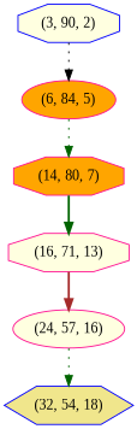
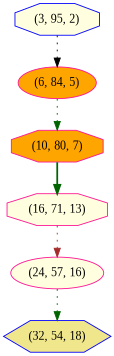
  digraph {
    fontname="Liberation Serif"
    node [color=deeppink fillcolor=lightyellow fontname="Liberation Serif" shape=octagon style=filled]
    edge [color=darkgreen fontname="Liberation Serif" style=dotted]
-   "(3, 90, 2)" [color=blue]
+   "(3, 90, 2)" [color=blue label="(3, 95, 2)"]
    "(6, 84, 5)" [fillcolor=orange shape=ellipse]
-   "(10, 80, 7)" [fillcolor=orange label="(14, 80, 7)"]
+   "(10, 80, 7)" [fillcolor=orange]
    "(16, 71, 13)"
    n5 [label="(24, 57, 16)" shape=ellipse]
    "(32, 54, 18)" [color=blue fillcolor=khaki shape=hexagon]
    "(3, 90, 2)" -> "(6, 84, 5)" [color=black]
    "(6, 84, 5)" -> "(10, 80, 7)"
    "(10, 80, 7)" -> "(16, 71, 13)" [style=bold]
-   "(16, 71, 13)" -> n5 [color=brown style=bold]
+   "(16, 71, 13)" -> n5 [color=brown]
    n5 -> "(32, 54, 18)"
  }
